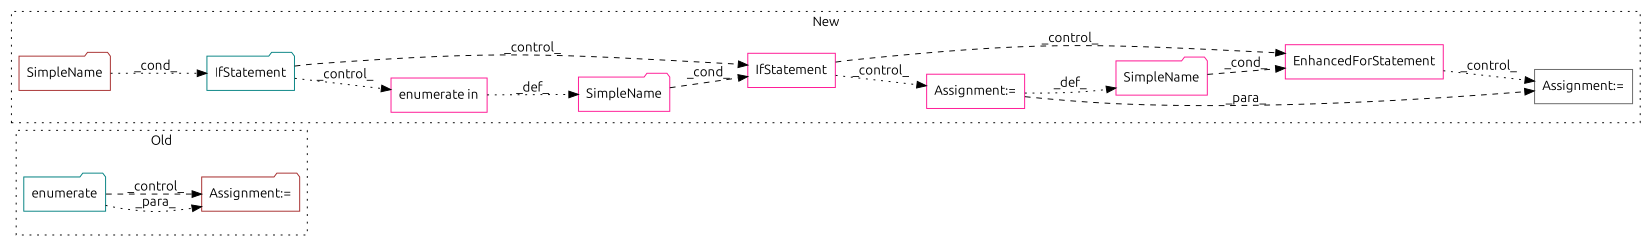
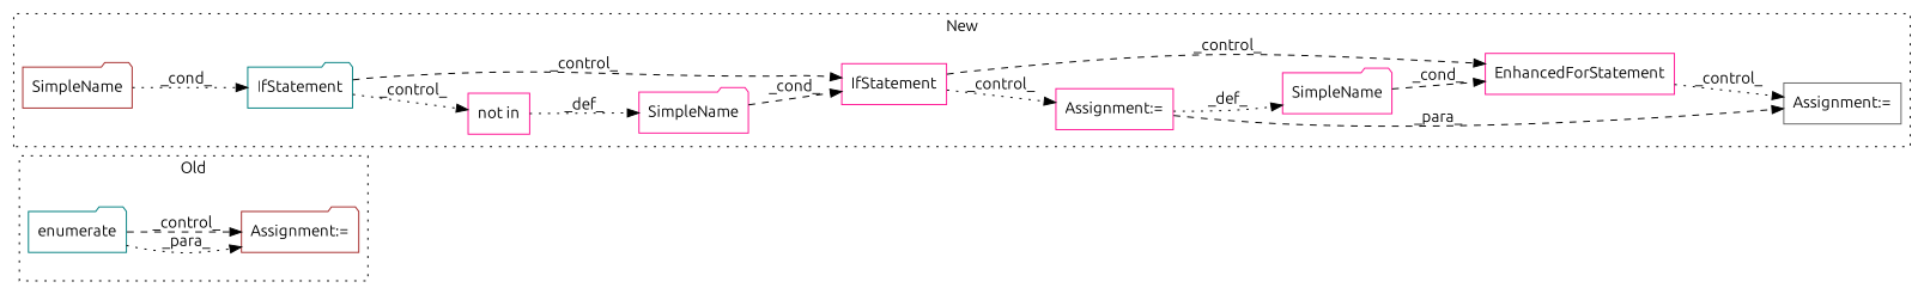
  digraph {
    rankdir=LR
    fontname=Ubuntu
    node [a=7 shape=folder color=deeppink fontname=Ubuntu]
    edge [style=dotted fontname=Ubuntu]
    n1 [a=32 l="10,1" label=enumerate s="117944,117972" color=teal]
    n2 [l=1 label="Assignment:=" s=117999 color=brown]
-   n3 [a=108 l=29 label="enumerate in" s=118442 shape=box]
+   n3 [a=108 l=29 label="not in" s=118442 shape=box]
    n4 [a=25 l="12,2" label=IfStatement s="118430,118471" shape=box]
    n5 [a=42 label=SimpleName color=brown]
    n6 [a=25 l="10,2" label=IfStatement s="118370,118418" color=teal]
    n7 [l=2 label="Assignment:=" s=118785 shape=box color=gray40]
    n8 [a=42 label=SimpleName]
    n9 [l="65,2" label="Assignment:=" s="118607,118738" shape=box]
    n10 [a=70 l="65,2" label=EnhancedForStatement s="118607,118738" shape=box]
    n11 [a=42 l=1 label=SimpleName s=118676]
    subgraph cluster_1 {
      label=Old
      style=dotted
      n1
      n2
    }
    subgraph cluster_2 {
      label=New
      style=dotted
      n3
      n4
      n5
      n6
      n7
      n8
      n9
      n10
      n11
    }
    n1 -> n2 [label=_para_]
    n1 -> n2 [label=_control_ style=dashed]
    n3 -> n8 [label=_def_]
    n4 -> n9 [label=_control_]
    n4 -> n10 [label=_control_ style=dashed]
    n5 -> n6 [label=_cond_]
    n6 -> n3 [label=_control_]
    n6 -> n4 [label=_control_ style=dashed]
    n8 -> n4 [label=_cond_ style=dashed]
    n9 -> n7 [label=_para_ style=dashed]
    n9 -> n11 [label=_def_]
    n10 -> n7 [label=_control_]
    n11 -> n10 [label=_cond_ style=dashed]
  }
